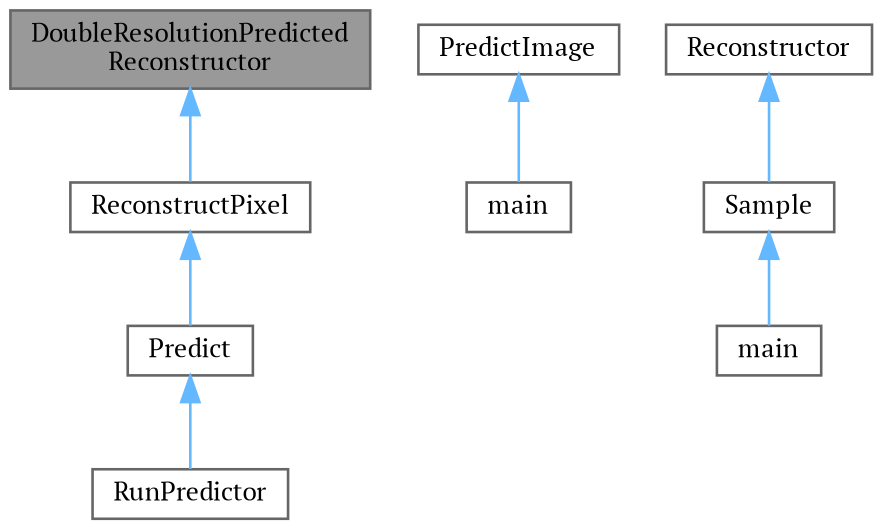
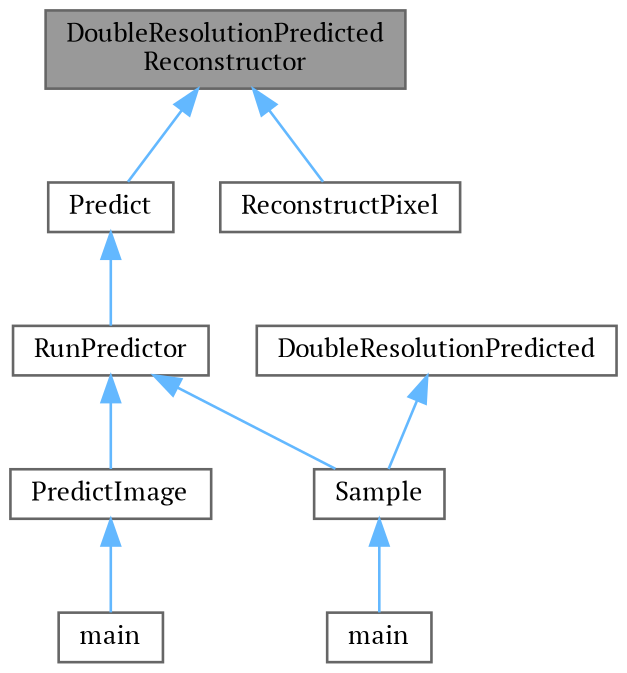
  digraph {
    fontname="PT Serif"
    rankdir=TB
    node [color=grey40 fillcolor=white fontname="PT Serif" fontsize=10 shape=box style=filled]
    edge [color=steelblue1 dir=back fontname="PT Serif" fontsize=10 labelfontname=Helvetica labelfontsize=10 style=solid]
    n1 [color=gray40 fillcolor=grey60 fontcolor=black height=0.2 label="DoubleResolutionPredicted\lReconstructor" width=0.4]
    n2 [height=0.2 label=Predict width=0.4]
    n3 [height=0.2 label=ReconstructPixel width=0.4]
    n4 [height=0.2 label=RunPredictor width=0.4]
    n5 [height=0.2 label=PredictImage width=0.4]
    n6 [height=0.2 label=Sample width=0.4]
    n7 [height=0.2 label=main width=0.4]
    n8 [height=0.2 label=main width=0.4]
-   n9 [height=0.2 label=Reconstructor width=0.4]
-   n3 -> n2
+   n9 [height=0.2 label=DoubleResolutionPredicted width=0.4]
+   n1 -> n2
    n1 -> n3
    n2 -> n4
+   n4 -> n5
+   n4 -> n6
    n5 -> n7
    n6 -> n8
    n9 -> n6
  }
